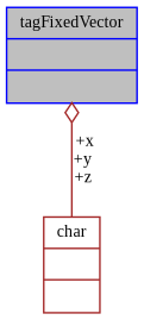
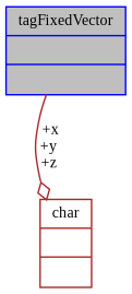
  digraph {
    fontname="Liberation Serif"
    node [fontname="Liberation Serif" fontsize=10 shape=record style=filled]
    n1 [color=blue fillcolor=grey75 fontcolor=black height=0.2 label="{tagFixedVector\n||}" width=0.4]
    n2 [color=brown fillcolor=white height=0.2 label="{char\n||}" width=0.4]
-   n2 -> n1 [arrowhead=odiamond color=brown fontname="Liberation Serif" fontsize=10 label=" +x\n+y\n+z" labelfontname=Helvetica labelfontsize=10 style=solid]
+   n1 -> n2 [arrowhead=odiamond color=brown fontname="Liberation Serif" fontsize=10 label=" +x\n+y\n+z" labelfontname=Helvetica labelfontsize=10 style=solid]
  }
